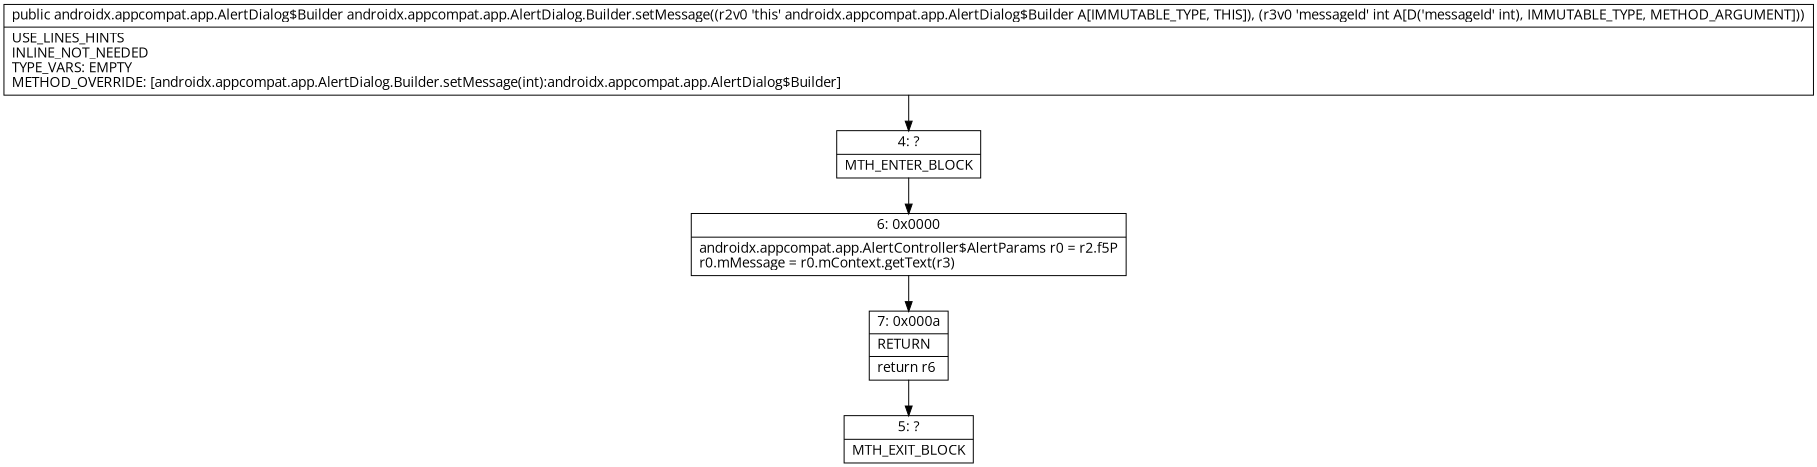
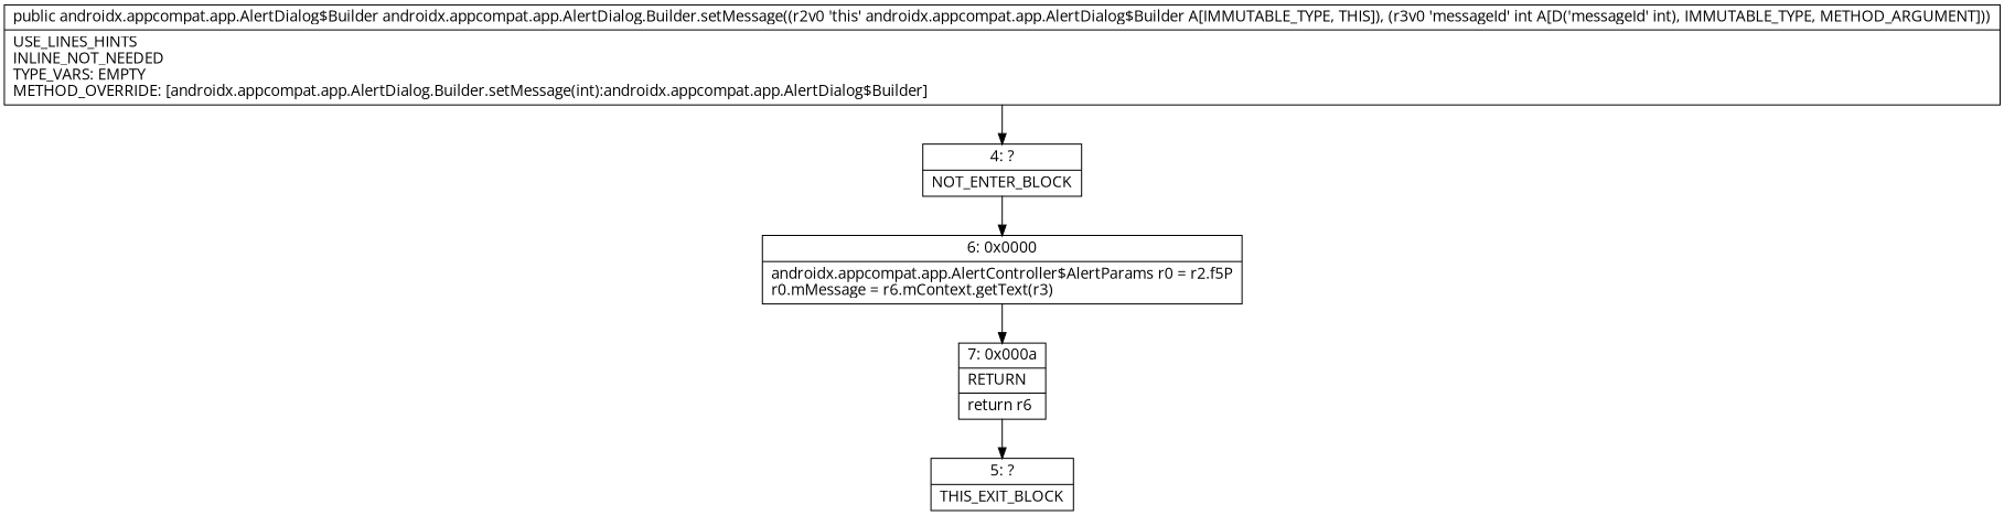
  digraph {
    fontname="Open Sans"
    node [fontname="Open Sans" shape=record]
    edge [fontname="Open Sans"]
-   n1 [label="{4\:\ ?|MTH_ENTER_BLOCK\l}"]
-   n2 [label="{6\:\ 0x0000|androidx.appcompat.app.AlertController$AlertParams r0 = r2.f5P\lr0.mMessage = r0.mContext.getText(r3)\l}"]
+   n1 [label="{4\:\ ?|NOT_ENTER_BLOCK\l}"]
+   n2 [label="{6\:\ 0x0000|androidx.appcompat.app.AlertController$AlertParams r0 = r2.f5P\lr0.mMessage = r6.mContext.getText(r3)\l}"]
    n3 [label="{7\:\ 0x000a|RETURN\l|return r6\l}"]
-   n4 [label="{5\:\ ?|MTH_EXIT_BLOCK\l}"]
+   n4 [label="{5\:\ ?|THIS_EXIT_BLOCK\l}"]
    n5 [label="{public androidx.appcompat.app.AlertDialog$Builder androidx.appcompat.app.AlertDialog.Builder.setMessage((r2v0 'this' androidx.appcompat.app.AlertDialog$Builder A[IMMUTABLE_TYPE, THIS]), (r3v0 'messageId' int A[D('messageId' int), IMMUTABLE_TYPE, METHOD_ARGUMENT]))  | USE_LINES_HINTS\lINLINE_NOT_NEEDED\lTYPE_VARS: EMPTY\lMETHOD_OVERRIDE: [androidx.appcompat.app.AlertDialog.Builder.setMessage(int):androidx.appcompat.app.AlertDialog$Builder]\l}"]
    n1 -> n2
    n2 -> n3
    n3 -> n4
    n5 -> n1
  }
